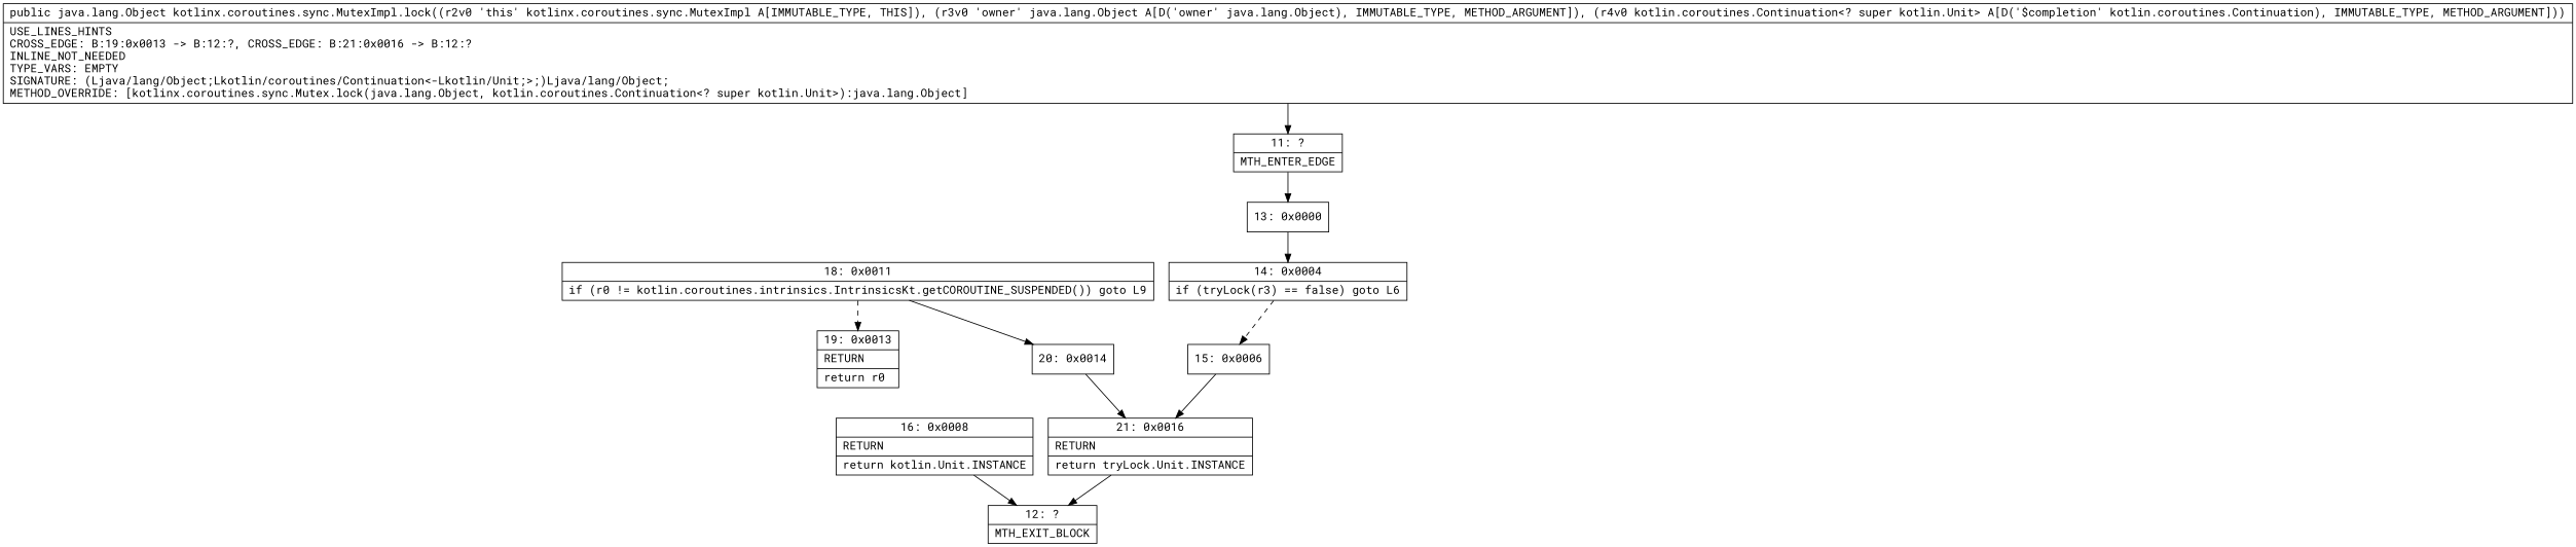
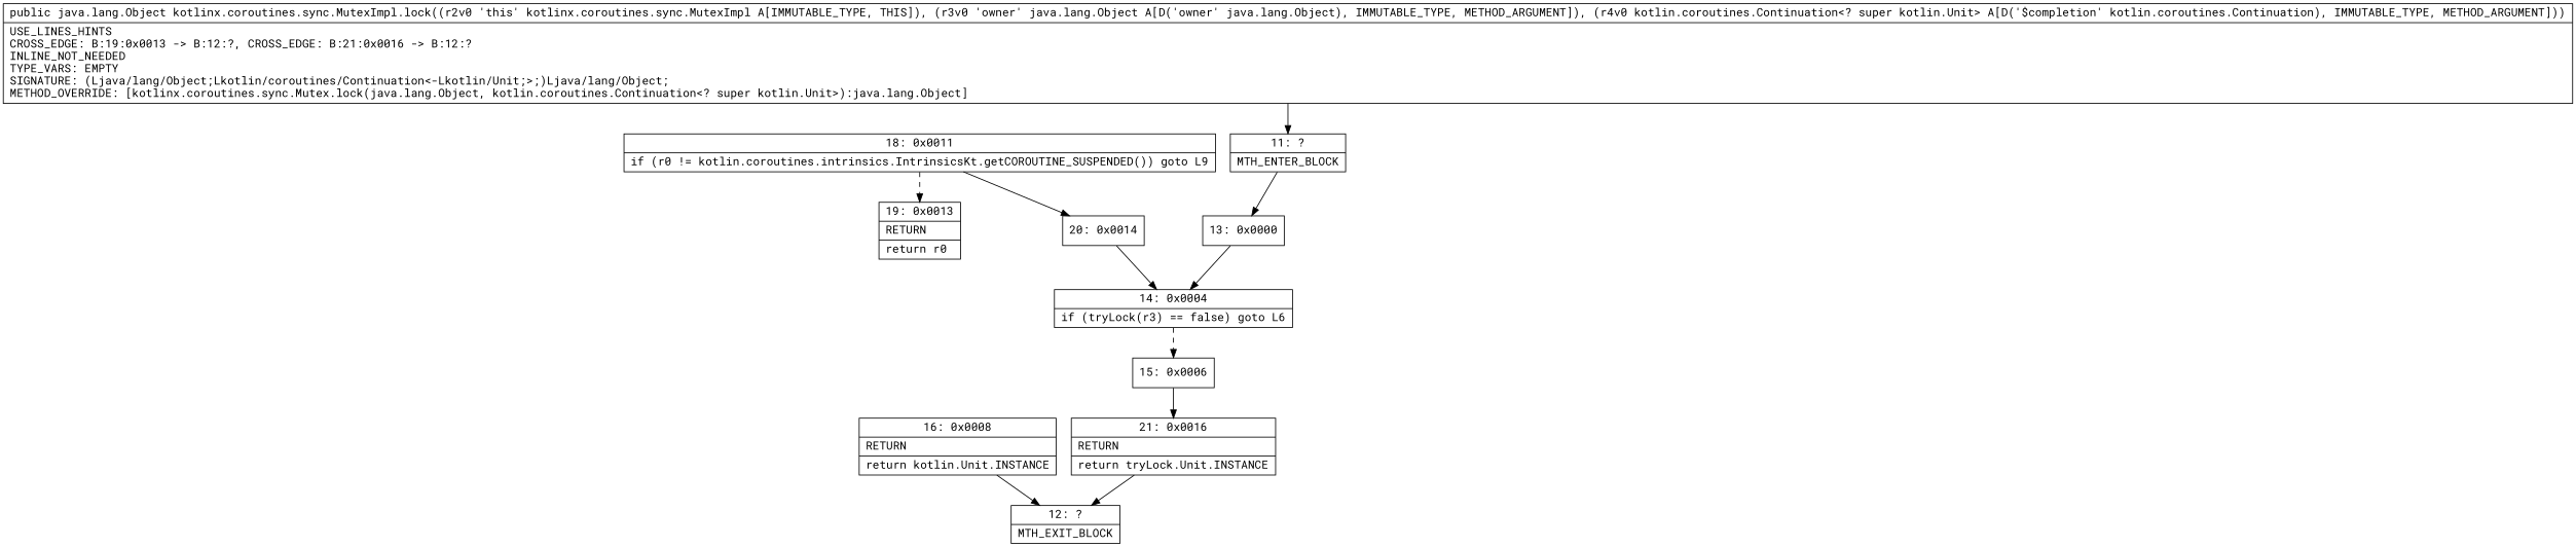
  digraph {
    fontname="Roboto Mono"
    node [fontname="Roboto Mono" shape=record]
    edge [fontname="Roboto Mono"]
-   n1 [label="{11\:\ ?|MTH_ENTER_EDGE\l}"]
+   n1 [label="{11\:\ ?|MTH_ENTER_BLOCK\l}"]
    n2 [label="{13\:\ 0x0000}"]
    n3 [label="{14\:\ 0x0004|if (tryLock(r3) == false) goto L6\l}"]
    n4 [label="{15\:\ 0x0006}"]
    n5 [label="{21\:\ 0x0016|RETURN\l|return tryLock.Unit.INSTANCE\l}"]
    n6 [label="{16\:\ 0x0008|RETURN\l|return kotlin.Unit.INSTANCE\l}"]
    n7 [label="{12\:\ ?|MTH_EXIT_BLOCK\l}"]
    n8 [label="{18\:\ 0x0011|if (r0 != kotlin.coroutines.intrinsics.IntrinsicsKt.getCOROUTINE_SUSPENDED()) goto L9\l}"]
    n9 [label="{19\:\ 0x0013|RETURN\l|return r0\l}"]
    n10 [label="{20\:\ 0x0014}"]
    n11 [label="{public java.lang.Object kotlinx.coroutines.sync.MutexImpl.lock((r2v0 'this' kotlinx.coroutines.sync.MutexImpl A[IMMUTABLE_TYPE, THIS]), (r3v0 'owner' java.lang.Object A[D('owner' java.lang.Object), IMMUTABLE_TYPE, METHOD_ARGUMENT]), (r4v0 kotlin.coroutines.Continuation\<? super kotlin.Unit\> A[D('$completion' kotlin.coroutines.Continuation), IMMUTABLE_TYPE, METHOD_ARGUMENT]))  | USE_LINES_HINTS\lCROSS_EDGE: B:19:0x0013 \-\> B:12:?, CROSS_EDGE: B:21:0x0016 \-\> B:12:?\lINLINE_NOT_NEEDED\lTYPE_VARS: EMPTY\lSIGNATURE: (Ljava\/lang\/Object;Lkotlin\/coroutines\/Continuation\<\-Lkotlin\/Unit;\>;)Ljava\/lang\/Object;\lMETHOD_OVERRIDE: [kotlinx.coroutines.sync.Mutex.lock(java.lang.Object, kotlin.coroutines.Continuation\<? super kotlin.Unit\>):java.lang.Object]\l}"]
    n1 -> n2
    n2 -> n3
    n3 -> n4 [style=dashed]
    n4 -> n5
    n5 -> n7
    n6 -> n7
    n8 -> n9 [style=dashed]
    n8 -> n10
-   n10 -> n5
+   n10 -> n3
    n11 -> n1
  }
